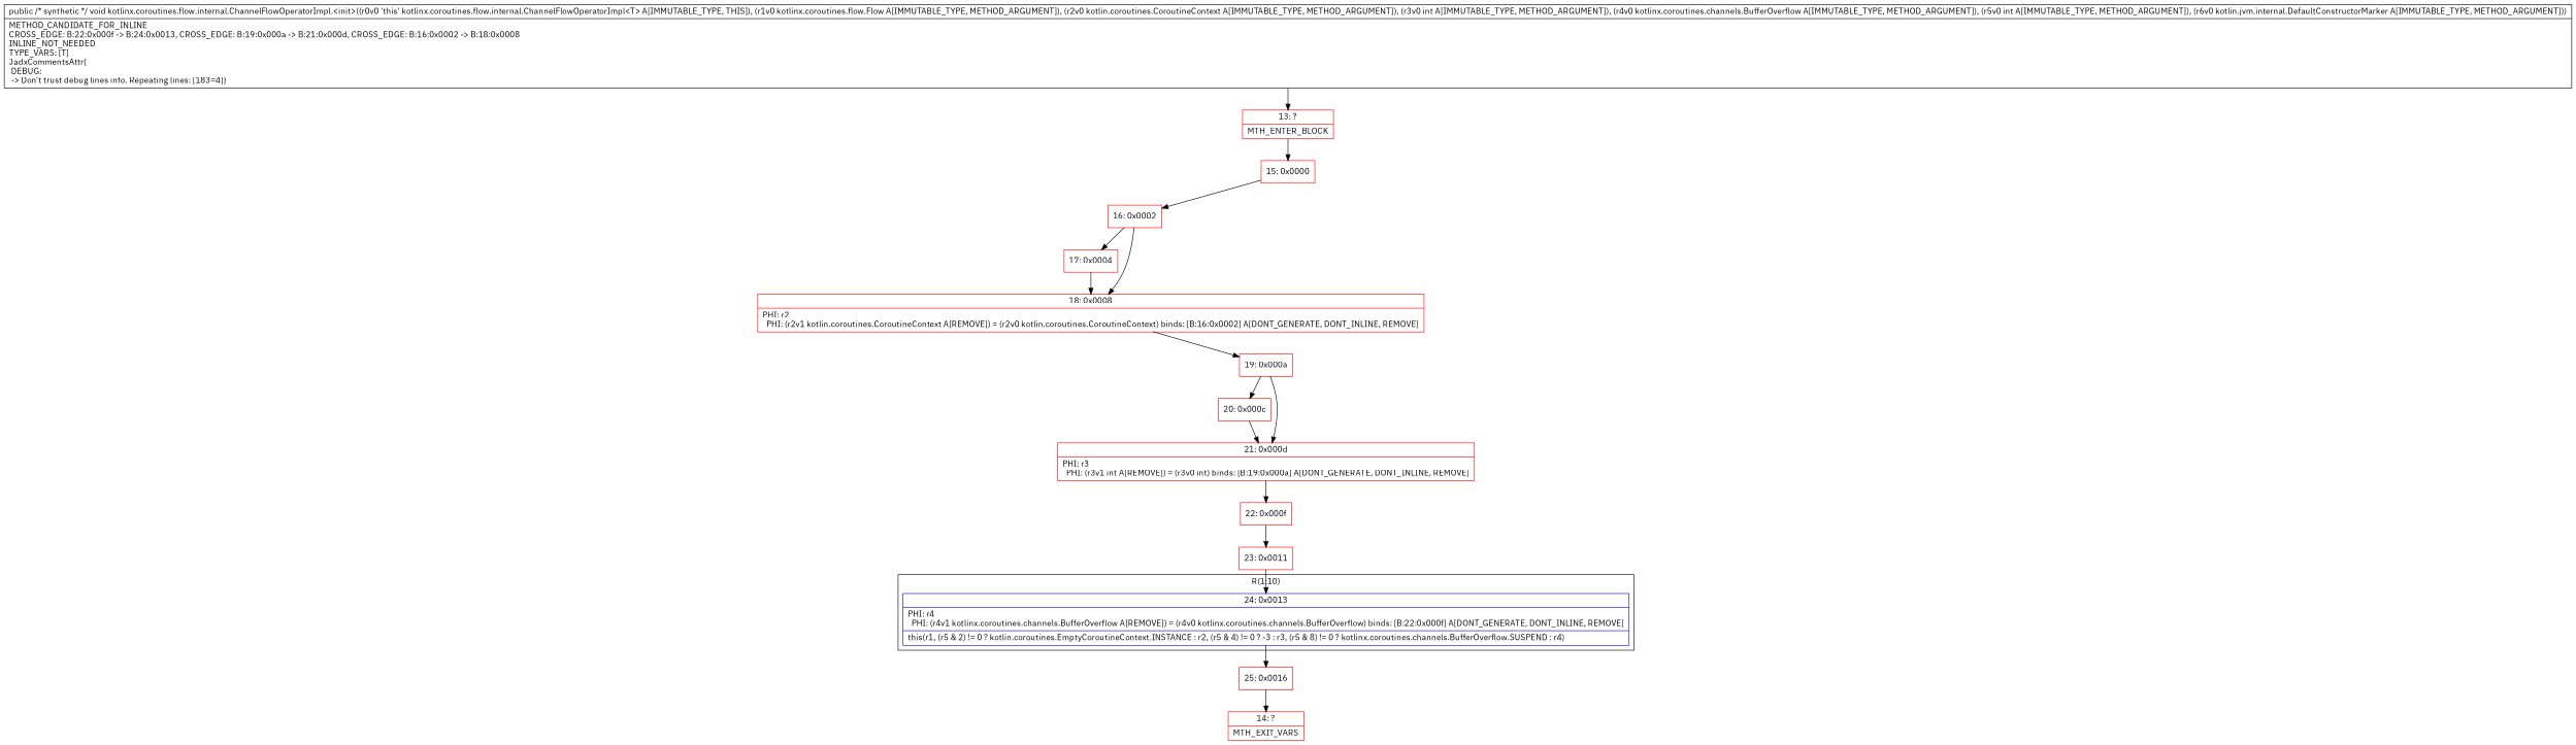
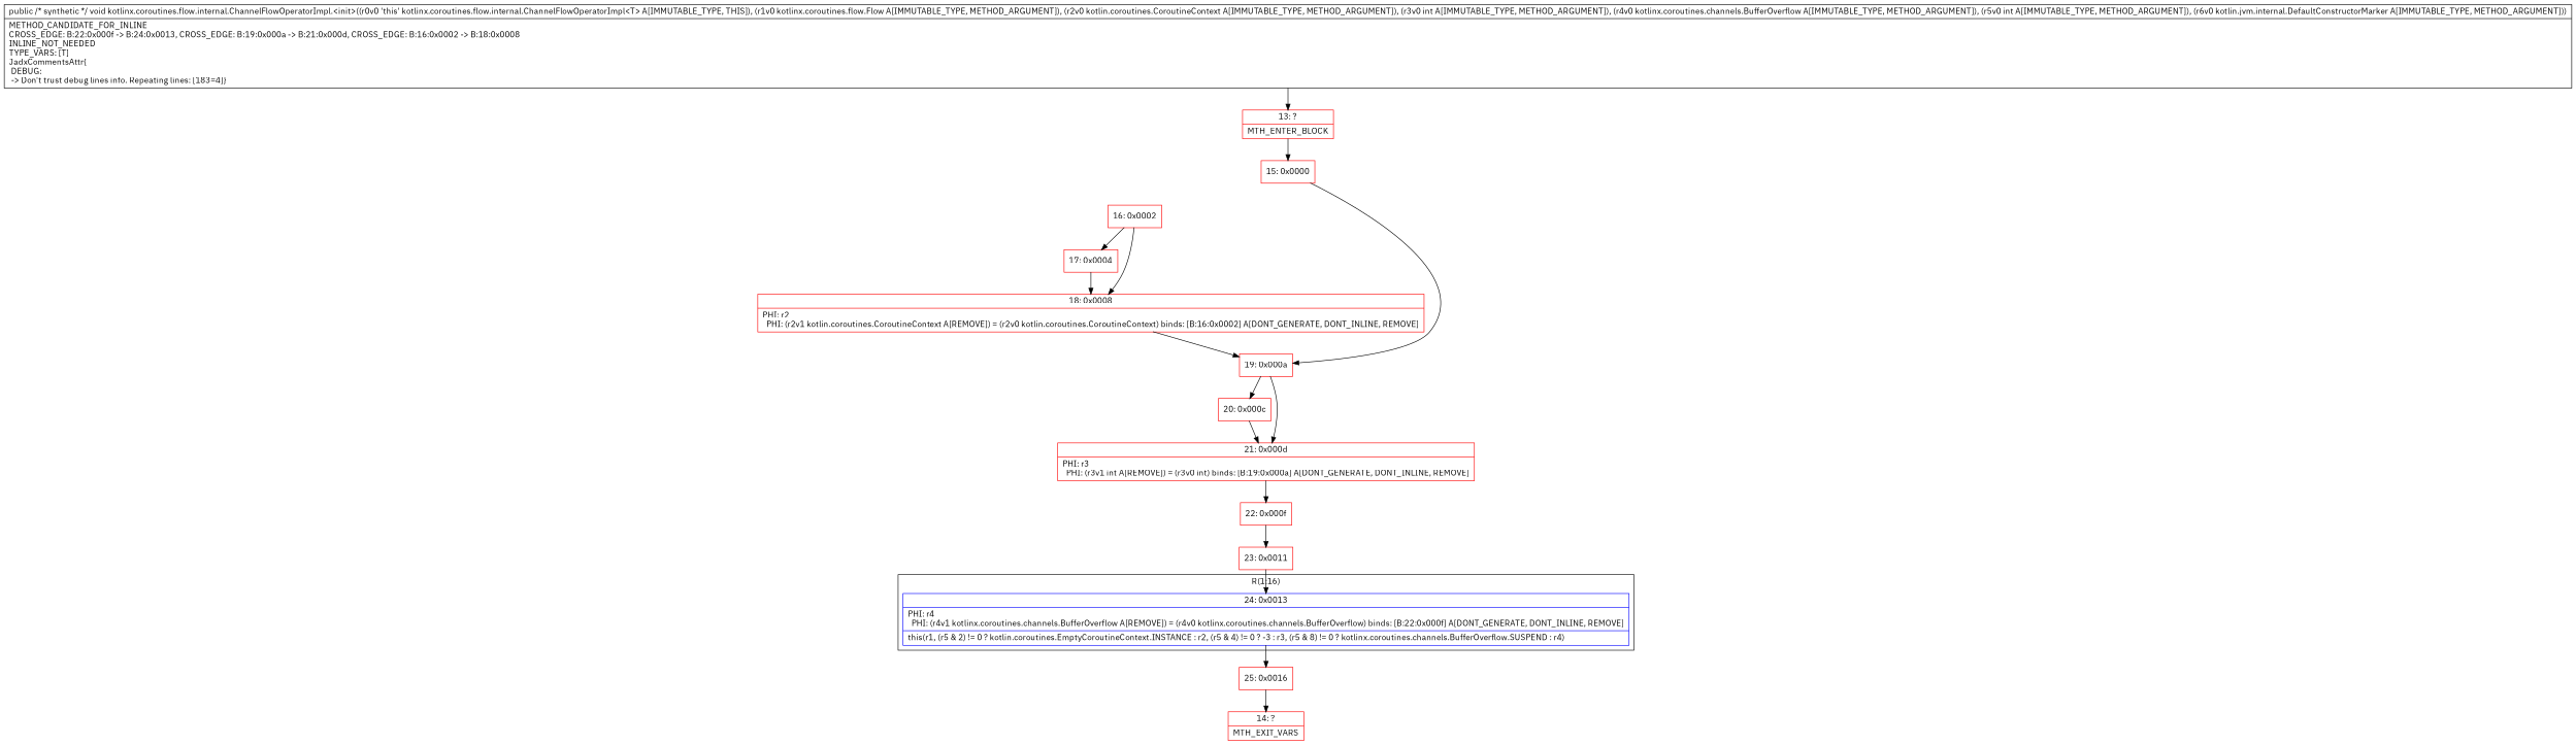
  digraph {
    fontname="IBM Plex Sans"
    node [color=red fontname="IBM Plex Sans" shape=record]
    edge [fontname="IBM Plex Sans"]
    n1 [color=blue label="{24\:\ 0x0013|PHI: r4 \l  PHI: (r4v1 kotlinx.coroutines.channels.BufferOverflow A[REMOVE]) = (r4v0 kotlinx.coroutines.channels.BufferOverflow) binds: [B:22:0x000f] A[DONT_GENERATE, DONT_INLINE, REMOVE]\l|this(r1, (r5 & 2) != 0 ? kotlin.coroutines.EmptyCoroutineContext.INSTANCE : r2, (r5 & 4) != 0 ? \-3 : r3, (r5 & 8) != 0 ? kotlinx.coroutines.channels.BufferOverflow.SUSPEND : r4)\l}"]
    n2 [label="{25\:\ 0x0016}"]
    n3 [label="{14\:\ ?|MTH_EXIT_VARS\l}"]
    n4 [label="{13\:\ ?|MTH_ENTER_BLOCK\l}"]
    n5 [label="{15\:\ 0x0000}"]
    n6 [label="{16\:\ 0x0002}"]
    n7 [label="{17\:\ 0x0004}"]
    n8 [label="{18\:\ 0x0008|PHI: r2 \l  PHI: (r2v1 kotlin.coroutines.CoroutineContext A[REMOVE]) = (r2v0 kotlin.coroutines.CoroutineContext) binds: [B:16:0x0002] A[DONT_GENERATE, DONT_INLINE, REMOVE]\l}"]
    n9 [label="{19\:\ 0x000a}"]
    n10 [label="{20\:\ 0x000c}"]
    n11 [label="{21\:\ 0x000d|PHI: r3 \l  PHI: (r3v1 int A[REMOVE]) = (r3v0 int) binds: [B:19:0x000a] A[DONT_GENERATE, DONT_INLINE, REMOVE]\l}"]
    n12 [label="{22\:\ 0x000f}"]
    n13 [label="{23\:\ 0x0011}"]
    n14 [label="{public \/* synthetic *\/ void kotlinx.coroutines.flow.internal.ChannelFlowOperatorImpl.\<init\>((r0v0 'this' kotlinx.coroutines.flow.internal.ChannelFlowOperatorImpl\<T\> A[IMMUTABLE_TYPE, THIS]), (r1v0 kotlinx.coroutines.flow.Flow A[IMMUTABLE_TYPE, METHOD_ARGUMENT]), (r2v0 kotlin.coroutines.CoroutineContext A[IMMUTABLE_TYPE, METHOD_ARGUMENT]), (r3v0 int A[IMMUTABLE_TYPE, METHOD_ARGUMENT]), (r4v0 kotlinx.coroutines.channels.BufferOverflow A[IMMUTABLE_TYPE, METHOD_ARGUMENT]), (r5v0 int A[IMMUTABLE_TYPE, METHOD_ARGUMENT]), (r6v0 kotlin.jvm.internal.DefaultConstructorMarker A[IMMUTABLE_TYPE, METHOD_ARGUMENT]))  | METHOD_CANDIDATE_FOR_INLINE\lCROSS_EDGE: B:22:0x000f \-\> B:24:0x0013, CROSS_EDGE: B:19:0x000a \-\> B:21:0x000d, CROSS_EDGE: B:16:0x0002 \-\> B:18:0x0008\lINLINE_NOT_NEEDED\lTYPE_VARS: [T]\lJadxCommentsAttr\{\l DEBUG: \l \-\> Don't trust debug lines info. Repeating lines: [183=4]\}\l}" color=""]
    subgraph cluster_1 {
-     label="R(1:10)"
+     label="R(1:16)"
      n1
    }
    n1 -> n2
    n2 -> n3
    n4 -> n5
-   n5 -> n6
+   n5 -> n9
    n6 -> n7
    n6 -> n8
    n7 -> n8
    n8 -> n9
    n9 -> n10
    n9 -> n11
    n10 -> n11
    n11 -> n12
    n12 -> n13
    n13 -> n1
    n14 -> n4
  }
